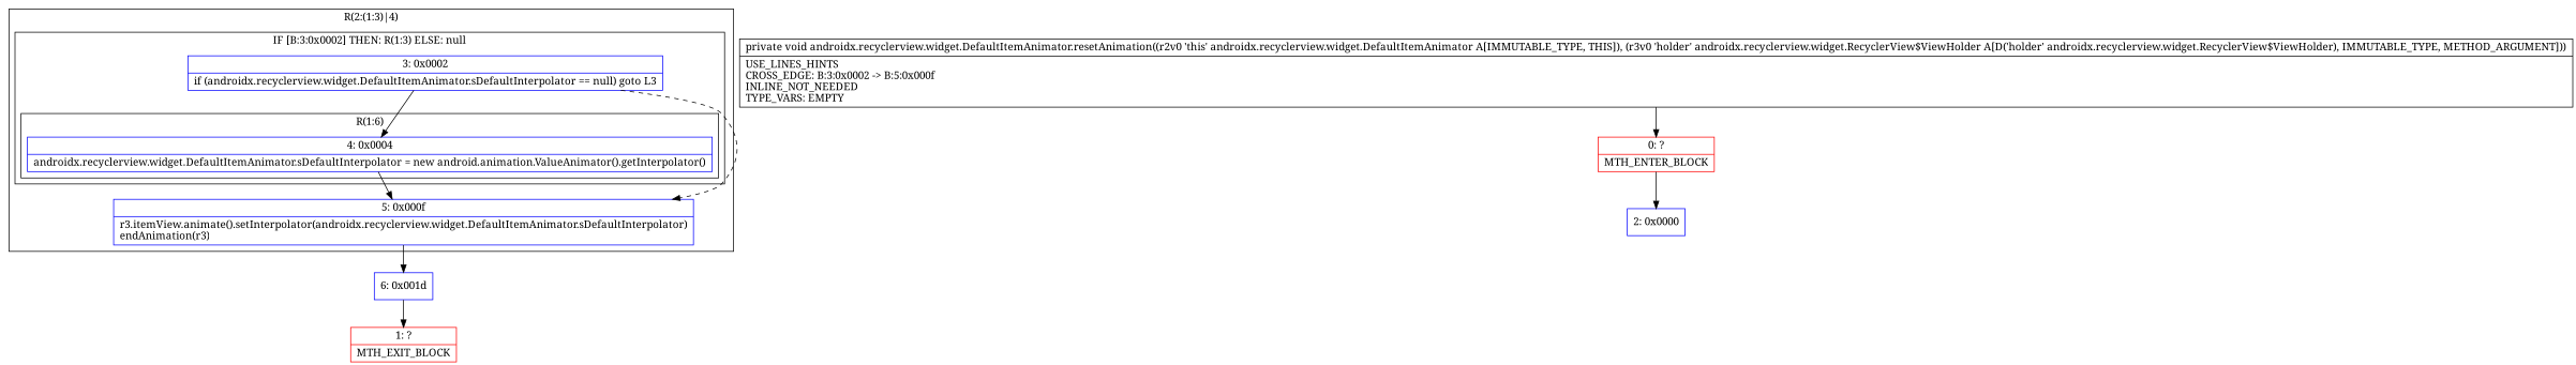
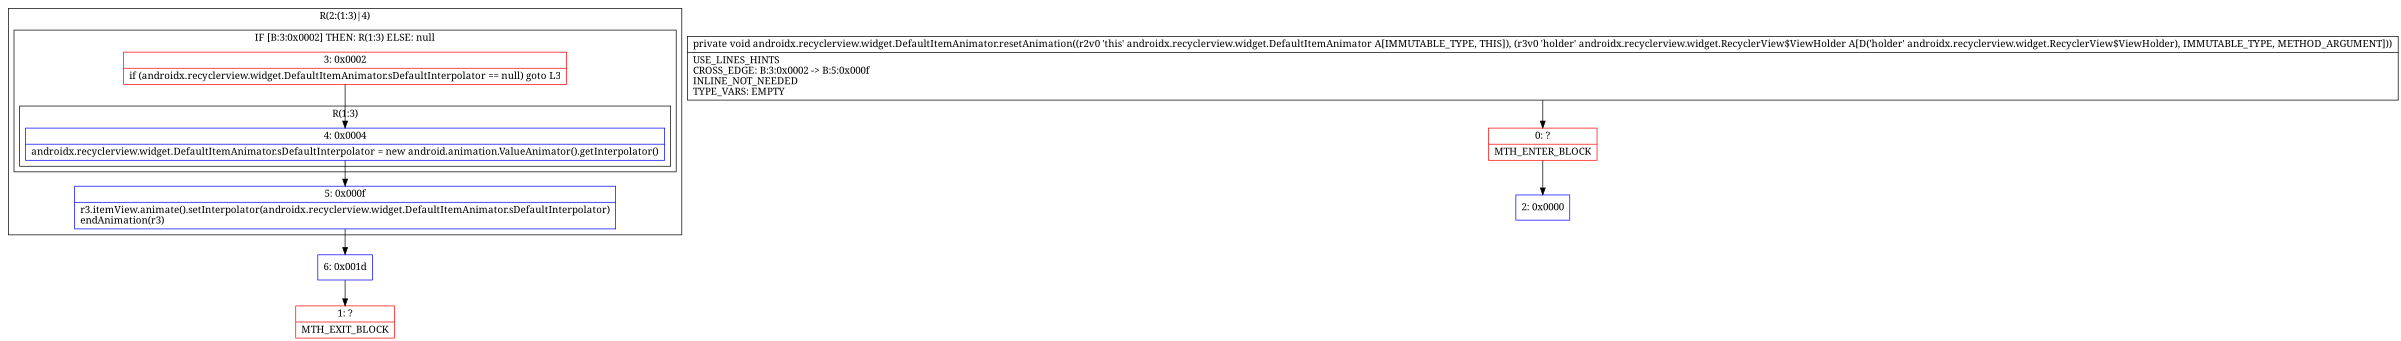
  digraph {
    fontname="Noto Serif"
    node [color=blue fontname="Noto Serif" shape=record]
    edge [fontname="Noto Serif"]
    n1 [label="{4\:\ 0x0004|androidx.recyclerview.widget.DefaultItemAnimator.sDefaultInterpolator = new android.animation.ValueAnimator().getInterpolator()\l}"]
-   n2 [label="{3\:\ 0x0002|if (androidx.recyclerview.widget.DefaultItemAnimator.sDefaultInterpolator == null) goto L3\l}"]
+   n2 [color=red label="{3\:\ 0x0002|if (androidx.recyclerview.widget.DefaultItemAnimator.sDefaultInterpolator == null) goto L3\l}"]
    n3 [label="{5\:\ 0x000f|r3.itemView.animate().setInterpolator(androidx.recyclerview.widget.DefaultItemAnimator.sDefaultInterpolator)\lendAnimation(r3)\l}"]
    n4 [label="{6\:\ 0x001d}"]
    n5 [color=red label="{1\:\ ?|MTH_EXIT_BLOCK\l}"]
    n6 [color=red label="{0\:\ ?|MTH_ENTER_BLOCK\l}"]
    n7 [label="{2\:\ 0x0000}"]
    n8 [label="{private void androidx.recyclerview.widget.DefaultItemAnimator.resetAnimation((r2v0 'this' androidx.recyclerview.widget.DefaultItemAnimator A[IMMUTABLE_TYPE, THIS]), (r3v0 'holder' androidx.recyclerview.widget.RecyclerView$ViewHolder A[D('holder' androidx.recyclerview.widget.RecyclerView$ViewHolder), IMMUTABLE_TYPE, METHOD_ARGUMENT]))  | USE_LINES_HINTS\lCROSS_EDGE: B:3:0x0002 \-\> B:5:0x000f\lINLINE_NOT_NEEDED\lTYPE_VARS: EMPTY\l}" color=""]
    subgraph cluster_1 {
      label="R(2:(1:3)|4)"
      n3
      subgraph cluster_2 {
        label="IF [B:3:0x0002] THEN: R(1:3) ELSE: null"
        n2
        subgraph cluster_3 {
-         label="R(1:6)"
+         label="R(1:3)"
          n1
        }
      }
    }
    n1 -> n3
    n2 -> n1
-   n2 -> n3 [style=dashed]
    n3 -> n4
    n4 -> n5
    n6 -> n7
    n8 -> n6
  }
